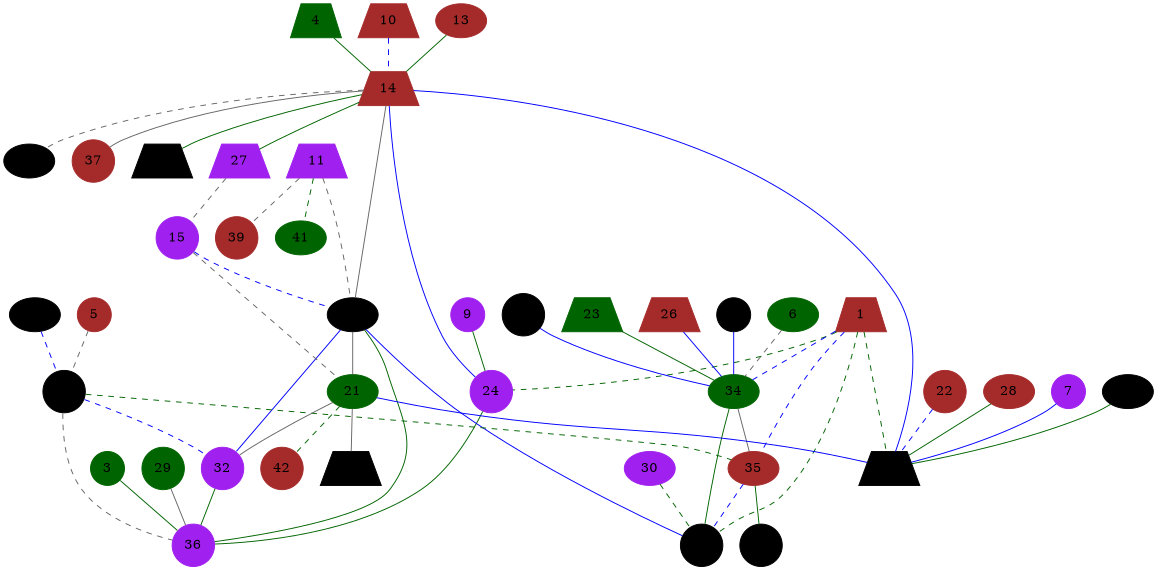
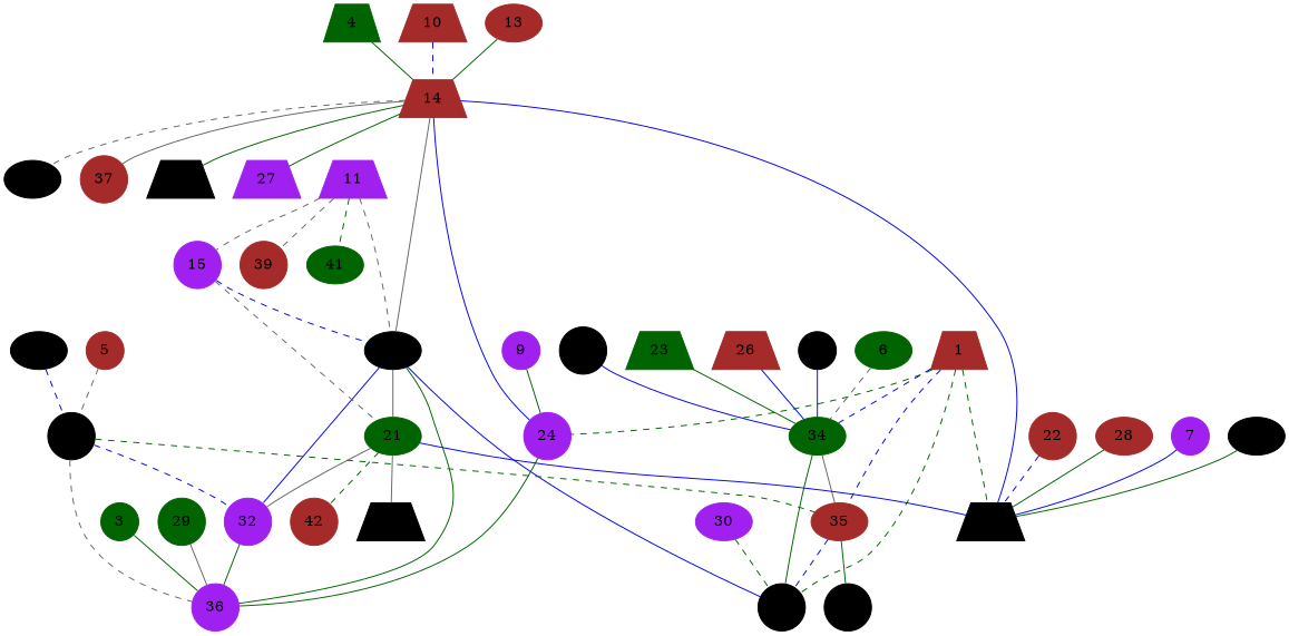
  graph {
    node [color=brown shape=circle style=filled]
    edge [color=darkgreen style=solid weight=1.0]
    1 [shape=trapezium]
    24 [color=purple]
    31 [color=black shape=trapezium]
    34 [color=darkgreen shape=ellipse]
    35 [shape=ellipse]
    40 [color=black]
    36 [color=purple]
    43 [color=black]
    2 [color=black]
    3 [color=darkgreen]
    4 [color=darkgreen shape=trapezium]
    14 [shape=trapezium]
    18 [color=black shape=ellipse]
    25 [color=black shape=ellipse]
    27 [color=purple shape=trapezium]
    37
    38 [color=black shape=trapezium]
    16 [color=black]
    5
    32 [color=purple]
    6 [color=darkgreen shape=ellipse]
    7 [color=purple]
    8 [color=black shape=ellipse]
    9 [color=purple]
    10 [shape=trapezium]
    11 [color=purple shape=trapezium]
    15 [color=purple]
    39
    41 [color=darkgreen shape=ellipse]
    21 [color=darkgreen shape=ellipse]
    13 [shape=ellipse]
    33 [color=black shape=trapezium]
    42
    17 [color=black]
    20 [color=black shape=ellipse]
    22
    23 [color=darkgreen shape=trapezium]
    26 [shape=trapezium]
    28 [shape=ellipse]
    29 [color=darkgreen]
    30 [color=purple shape=ellipse]
    1 -- 24 [style=dashed]
    1 -- 31 [style=dashed]
    1 -- 34 [color=blue style=dashed weight=2.0]
    1 -- 35 [color=blue style=dashed]
    1 -- 40 [style=dashed]
    24 -- 36
    34 -- 35 [color=gray40 weight=2.0]
    34 -- 40 [weight=2.0]
    35 -- 40 [color=blue style=dashed]
    35 -- 43
    2 -- 34 [color=blue]
    3 -- 36
    4 -- 14
    14 -- 24 [color=blue weight=4.0]
    14 -- 31 [color=blue]
    14 -- 18 [color=gray40 weight=3.0]
    14 -- 25 [color=gray40 style=dashed]
    14 -- 27
    14 -- 37 [color=gray40]
    14 -- 38
    18 -- 40 [color=blue]
    18 -- 36
    18 -- 32 [color=blue]
    18 -- 21 [color=gray40]
    16 -- 35 [style=dashed]
    16 -- 36 [color=gray40 style=dashed weight=3.0]
    16 -- 32 [color=blue style=dashed]
    5 -- 16 [color=gray40 style=dashed]
    32 -- 36 [weight=3.0]
    6 -- 34 [color=gray40 style=dashed]
    7 -- 31 [color=blue]
    8 -- 16 [color=blue style=dashed]
    9 -- 24
    10 -- 14 [color=blue style=dashed]
    11 -- 18 [color=gray40 style=dashed weight=2.0]
-   27 -- 15 [color=gray40 style=dashed weight=2.0]
+   11 -- 15 [color=gray40 style=dashed weight=2.0]
    11 -- 39 [color=gray40 style=dashed]
    11 -- 41 [style=dashed]
    15 -- 18 [color=blue style=dashed weight=4.0]
    15 -- 21 [color=gray40 style=dashed]
    21 -- 31 [color=blue weight=4.0]
    21 -- 32 [color=gray40]
    21 -- 33 [color=gray40]
    21 -- 42 [style=dashed]
    13 -- 14
    17 -- 34 [color=blue]
    20 -- 31
    22 -- 31 [color=blue style=dashed]
    23 -- 34
    26 -- 34 [color=blue]
    28 -- 31
    29 -- 36 [color=gray40]
    30 -- 40 [style=dashed]
  }
